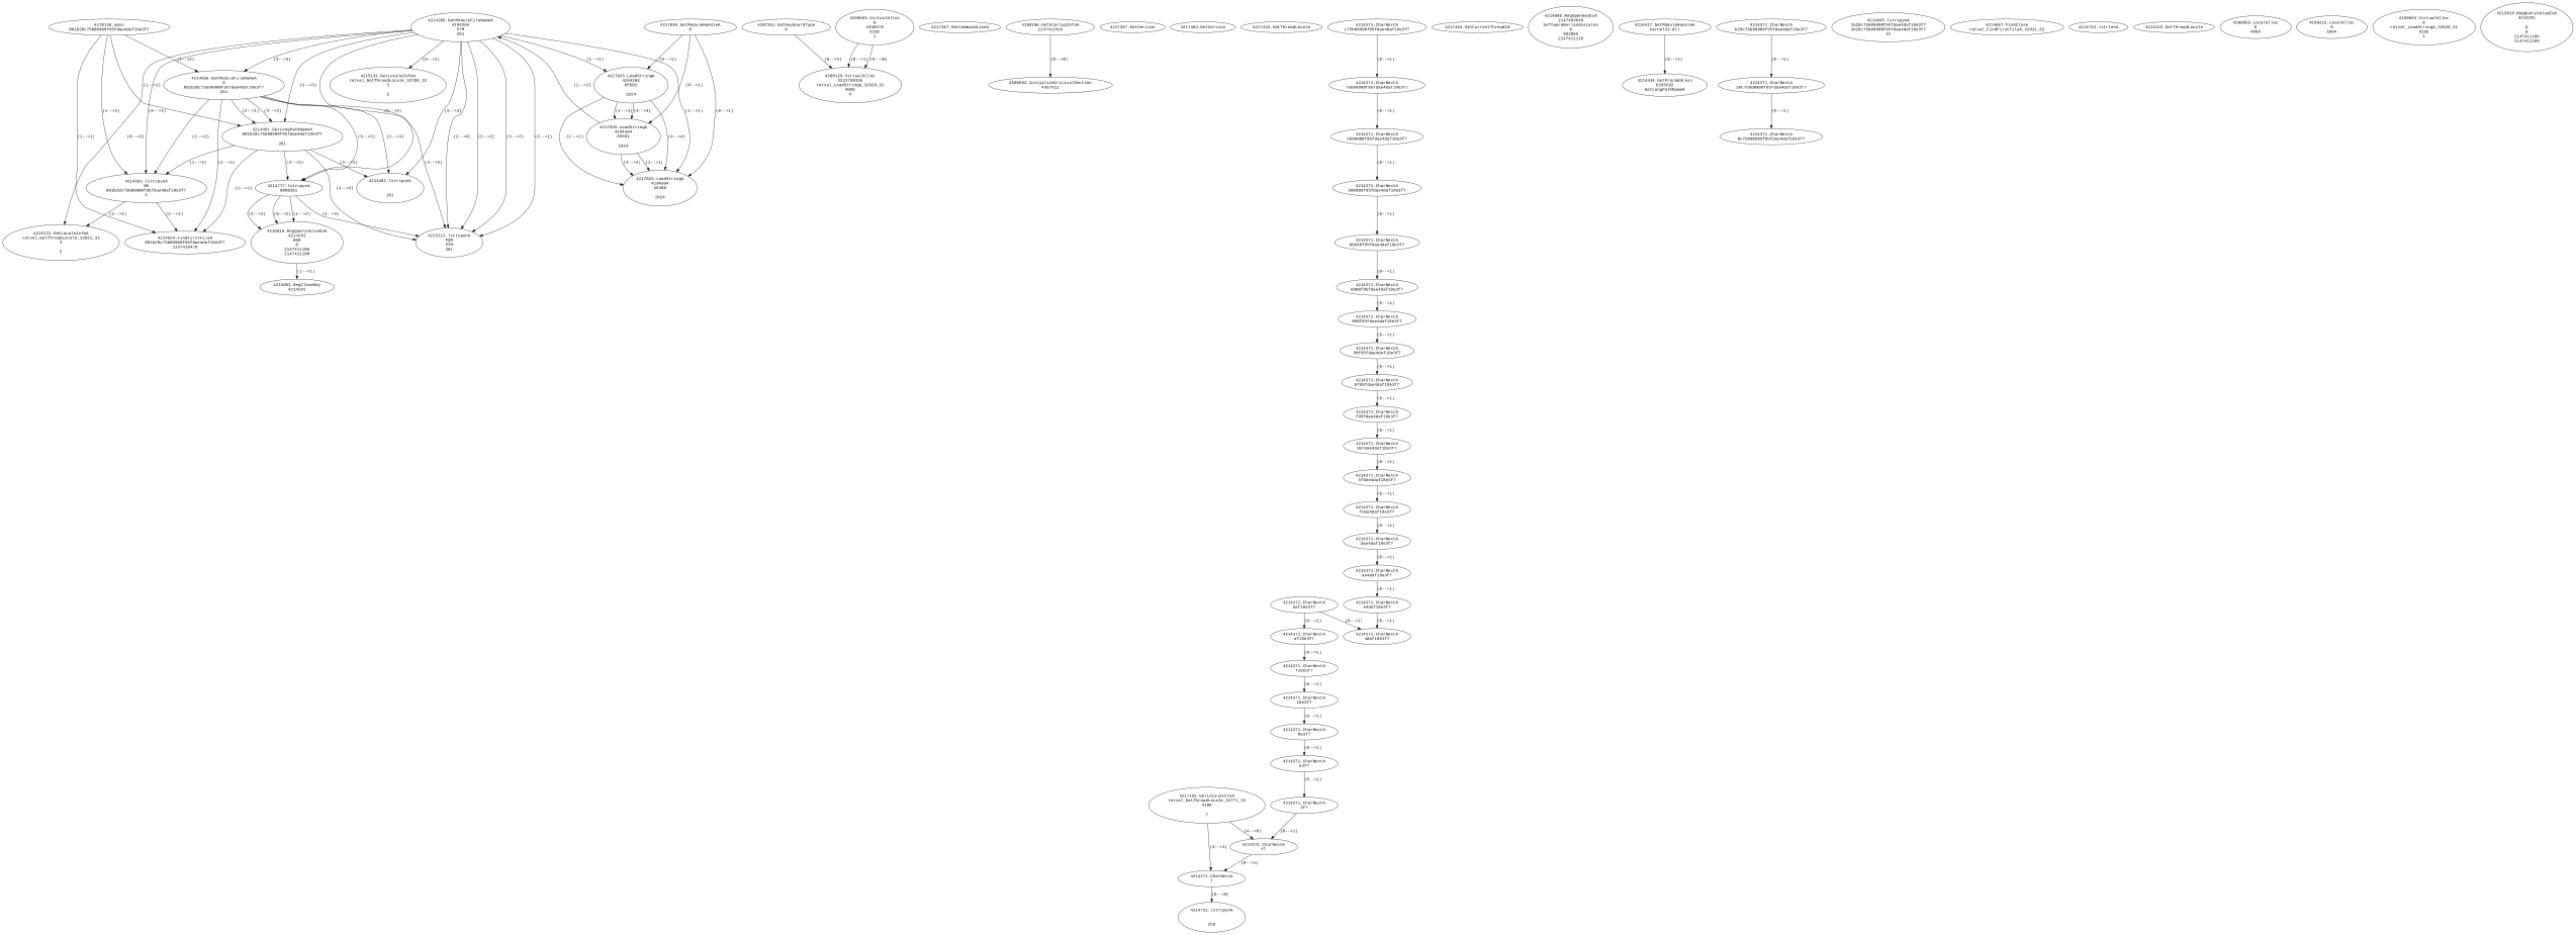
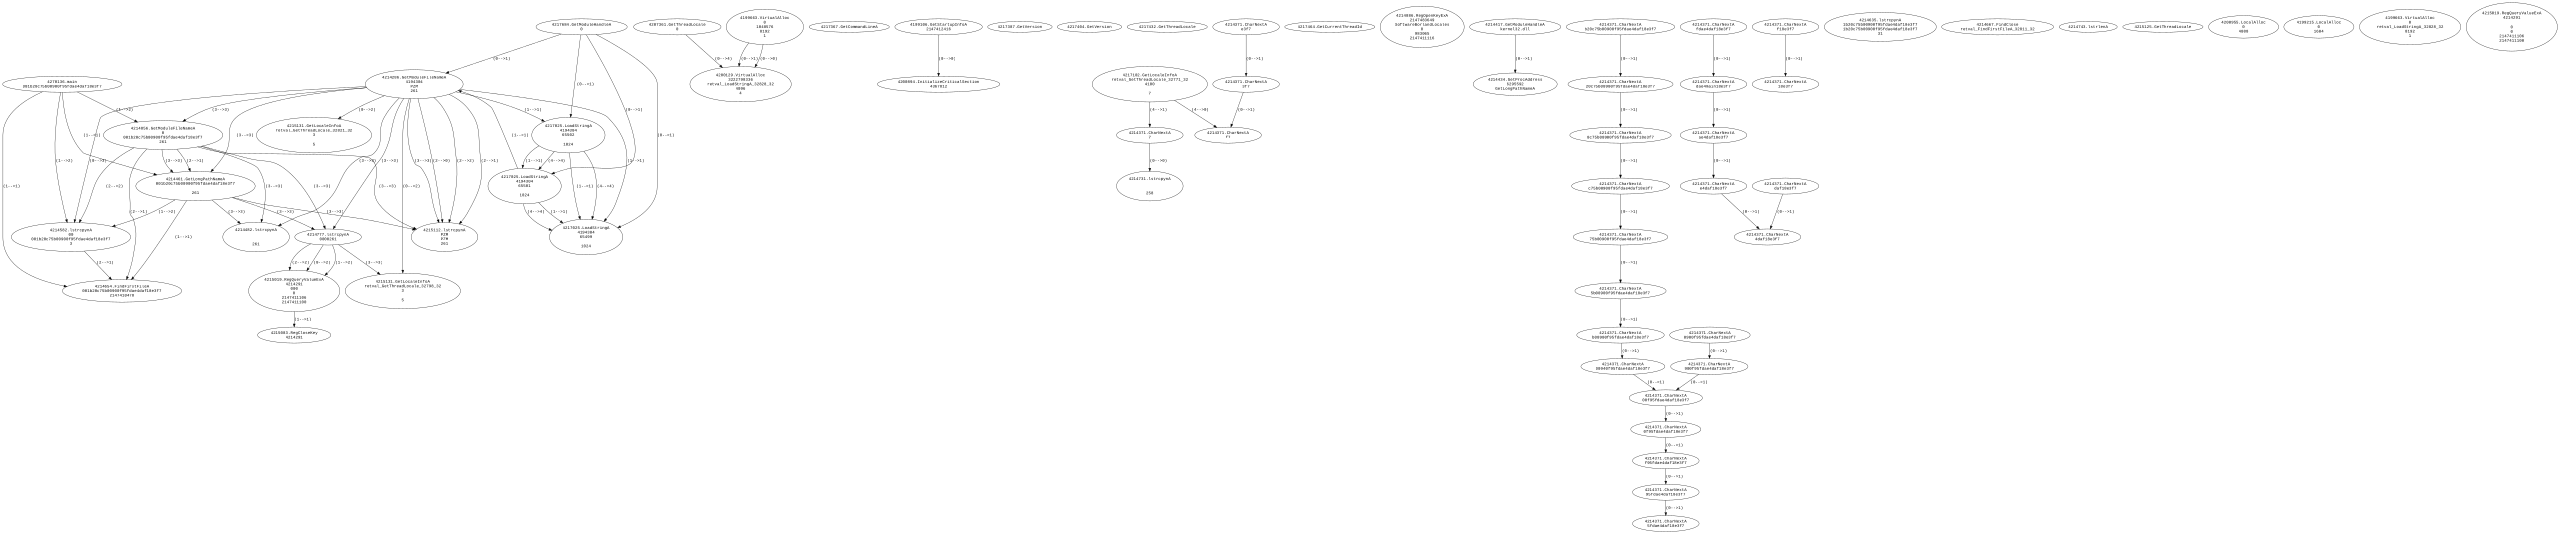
  digraph {
    fontname="Liberation Mono"
    node [fontname="Liberation Mono"]
    edge [fontname="Liberation Mono"]
    n1 [label="4270136.main\n001b20c75b00900f95fdae4daf18e3f7"]
    n2 [label="4214856.GetModuleFileNameA\n0\n001b20c75b00900f95fdae4daf18e3f7\n261"]
    n3 [label="4214461.GetLongPathNameA\n001b20c75b00900f95fdae4daf18e3f7\n\n261"]
    n4 [label="4214582.lstrcpynA\n00\n001b20c75b00900f95fdae4daf18e3f7\n3"]
    n5 [label="4214654.FindFirstFileA\n001b20c75b00900f95fdae4daf18e3f7\n2147410478"]
    n6 [label="4214777.lstrcpynA\n0000261"]
    n7 [label="4215112.lstrcpynA\nPZM\nPZM\n261"]
    n8 [label="4214482.lstrcpynA\n\n\n261"]
    n9 [label="4215131.GetLocaleInfoA\nretval_GetThreadLocale_32821_32\n3\n\n5"]
    n10 [label="4217684.GetModuleHandleA\n0"]
    n11 [label="4214286.GetModuleFileNameA\n4194304\nPZM\n261"]
    n12 [label="4217025.LoadStringA\n4194304\n65502\n\n1024"]
    n13 [label="4217025.LoadStringA\n4194304\n65501\n\n1024"]
    n14 [label="4217025.LoadStringA\n4194304\n65499\n\n1024"]
    n15 [label="4215131.GetLocaleInfoA\nretval_GetThreadLocale_32798_32\n3\n\n5"]
-   n16 [label="4207361.GetKeyboardType\n0"]
+   n16 [label="4207361.GetThreadLocale\n0"]
    n17 [label="4200129.VirtualAlloc\n3222798336\nretval_LoadStringA_32828_32\n4096\n4"]
    n18 [label="4217367.GetCommandLineA\n"]
    n19 [label="4199106.GetStartupInfoA\n2147412416"]
-   n20 [label="4500894.InitializeCriticalSection\n4367812"]
+   n20 [label="4200894.InitializeCriticalSection\n4367812"]
    n21 [label="4217387.GetVersion\n"]
    n22 [label="4217404.GetVersion\n"]
    n23 [label="4217432.GetThreadLocale\n"]
    n24 [label="4217102.GetLocaleInfoA\nretval_GetThreadLocale_32771_32\n4100\n\n7"]
    n25 [label="4214371.CharNextA\nf7"]
    n26 [label="4214371.CharNextA\n7"]
    n27 [label="4214731.lstrcpynA\n\n\n258"]
    n28 [label="4217464.GetCurrentThreadId\n"]
    n29 [label="4215019.RegQueryValueExA\n4214291\n000\n0\n2147411106\n2147411100"]
    n30 [label="4214886.RegOpenKeyExA\n2147483649\nSoftware\Borland\Locales\n0\n983065\n2147411116"]
    n31 [label="4214417.GetModuleHandleA\nkernel32.dll"]
    n32 [label="4214434.GetProcAddress\n6295592\nGetLongPathNameA"]
    n33 [label="4214371.CharNextA\nb20c75b00900f95fdae4daf18e3f7"]
    n34 [label="4214371.CharNextA\n20c75b00900f95fdae4daf18e3f7"]
    n35 [label="4214371.CharNextA\n0c75b00900f95fdae4daf18e3f7"]
    n36 [label="4214371.CharNextA\nc75b00900f95fdae4daf18e3f7"]
    n37 [label="4214371.CharNextA\n75b00900f95fdae4daf18e3f7"]
    n38 [label="4214371.CharNextA\n5b00900f95fdae4daf18e3f7"]
    n39 [label="4214371.CharNextA\nb00900f95fdae4daf18e3f7"]
    n40 [label="4214371.CharNextA\n00940f95fdae4daf18e3f7"]
    n41 [label="4214371.CharNextA\n0900f95fdae4daf18e3f7"]
    n42 [label="4214371.CharNextA\n900f95fdae4daf18e3f7"]
    n43 [label="4214371.CharNextA\n00f95fdae4daf18e3f7"]
    n44 [label="4214371.CharNextA\n0f95fdae4daf18e3f7"]
    n45 [label="4214371.CharNextA\nf95fdae4daf18e3f7"]
    n46 [label="4214371.CharNextA\n95fdae4daf18e3f7"]
    n47 [label="4214371.CharNextA\n5fdae4daf18e3f7"]
    n48 [label="4214371.CharNextA\nfdae4daf18e3f7"]
-   n49 [label="4214371.CharNextA\ndae4daf18e3f7"]
+   n49 [label="4214371.CharNextA\ndae4main18e3f7"]
    n50 [label="4214371.CharNextA\nae4daf18e3f7"]
    n51 [label="4214371.CharNextA\ne4daf18e3f7"]
    n52 [label="4214371.CharNextA\n4daf18e3f7"]
    n53 [label="4214371.CharNextA\ndaf18e3f7"]
-   n54 [label="4214371.CharNextA\naf18e3f7"]
    n55 [label="4214371.CharNextA\nf18e3f7"]
    n56 [label="4214371.CharNextA\n18e3f7"]
-   n57 [label="4214371.CharNextA\n8e3f7"]
    n58 [label="4214371.CharNextA\ne3f7"]
    n59 [label="4214371.CharNextA\n3f7"]
    n60 [label="4214635.lstrcpynA\n1b20c75b00900f95fdae4daf18e3f7\n1b20c75b00900f95fdae4daf18e3f7\n31"]
    n61 [label="4214667.FindClose\nretval_FindFirstFileA_32811_32"]
    n62 [label="4214743.lstrlenA\n"]
    n63 [label="4215083.RegCloseKey\n4214291"]
    n64 [label="4215125.GetThreadLocale\n"]
    n65 [label="4200955.LocalAlloc\n0\n4088"]
    n66 [label="4199663.VirtualAlloc\n0\n1048576\n8192\n1"]
    n67 [label="4199215.LocalAlloc\n0\n1604"]
    n68 [label="4199663.VirtualAlloc\n0\nretval_LoadStringA_32828_32\n8192\n1"]
    n69 [label="4215019.RegQueryValueExA\n4214291\n\n0\n0\n2147411106\n2147411100"]
    n1 -> n2 [label="(1-->2)"]
    n1 -> n3 [label="(1-->1)"]
    n1 -> n4 [label="(1-->2)"]
    n1 -> n5 [label="(1-->1)"]
    n2 -> n3 [label="(2-->1)"]
    n2 -> n3 [label="(3-->3)"]
    n2 -> n4 [label="(2-->2)"]
    n2 -> n5 [label="(2-->1)"]
    n2 -> n6 [label="(3-->3)"]
    n2 -> n7 [label="(3-->3)"]
    n2 -> n8 [label="(3-->3)"]
    n3 -> n4 [label="(1-->2)"]
    n3 -> n5 [label="(1-->1)"]
    n3 -> n6 [label="(3-->3)"]
    n3 -> n7 [label="(3-->3)"]
    n3 -> n8 [label="(3-->3)"]
    n4 -> n5 [label="(2-->1)"]
-   n4 -> n9 [label="(3-->2)"]
-   n6 -> n7 [label="(3-->3)"]
+   n6 -> n15 [label="(3-->3)"]
    n6 -> n29 [label="(1-->2)"]
    n6 -> n29 [label="(2-->2)"]
    n6 -> n29 [label="(0-->2)"]
+   n10 -> n11 [label="(0-->1)"]
    n10 -> n12 [label="(0-->1)"]
    n10 -> n13 [label="(0-->1)"]
    n10 -> n14 [label="(0-->1)"]
    n11 -> n2 [label="(3-->3)"]
    n11 -> n3 [label="(3-->3)"]
    n11 -> n4 [label="(0-->3)"]
    n11 -> n6 [label="(3-->3)"]
    n11 -> n7 [label="(2-->1)"]
    n11 -> n7 [label="(2-->2)"]
    n11 -> n7 [label="(3-->3)"]
    n11 -> n7 [label="(2-->0)"]
    n11 -> n8 [label="(3-->3)"]
    n11 -> n9 [label="(0-->2)"]
    n11 -> n12 [label="(1-->1)"]
    n11 -> n14 [label="(1-->1)"]
    n11 -> n15 [label="(0-->2)"]
    n12 -> n13 [label="(1-->1)"]
    n12 -> n13 [label="(4-->4)"]
    n12 -> n14 [label="(1-->1)"]
    n12 -> n14 [label="(4-->4)"]
    n13 -> n11 [label="(1-->1)"]
    n13 -> n14 [label="(1-->1)"]
    n13 -> n14 [label="(4-->4)"]
    n16 -> n17 [label="(0-->4)"]
    n19 -> n20 [label="(0-->0)"]
    n24 -> n25 [label="(4-->0)"]
    n24 -> n26 [label="(4-->1)"]
-   n25 -> n26 [label="(0-->1)"]
    n26 -> n27 [label="(0-->0)"]
    n29 -> n63 [label="(1-->1)"]
    n31 -> n32 [label="(0-->1)"]
    n33 -> n34 [label="(0-->1)"]
    n34 -> n35 [label="(0-->1)"]
+   n35 -> n36 [label="(0-->1)"]
    n36 -> n37 [label="(0-->1)"]
    n37 -> n38 [label="(0-->1)"]
    n38 -> n39 [label="(0-->1)"]
    n39 -> n40 [label="(0-->1)"]
-   n40 -> n41 [label="(0-->1)"]
+   n40 -> n43 [label="(0-->1)"]
    n41 -> n42 [label="(0-->1)"]
    n42 -> n43 [label="(0-->1)"]
    n43 -> n44 [label="(0-->1)"]
    n44 -> n45 [label="(0-->1)"]
    n45 -> n46 [label="(0-->1)"]
    n46 -> n47 [label="(0-->1)"]
-   n47 -> n48 [label="(0-->1)"]
    n48 -> n49 [label="(0-->1)"]
    n49 -> n50 [label="(0-->1)"]
    n50 -> n51 [label="(0-->1)"]
    n51 -> n52 [label="(0-->1)"]
    n53 -> n52 [label="(0-->1)"]
-   n53 -> n54 [label="(0-->1)"]
-   n54 -> n55 [label="(0-->1)"]
    n55 -> n56 [label="(0-->1)"]
-   n56 -> n57 [label="(0-->1)"]
-   n57 -> n58 [label="(0-->1)"]
    n58 -> n59 [label="(0-->1)"]
    n59 -> n25 [label="(0-->1)"]
    n66 -> n17 [label="(0-->1)"]
    n66 -> n17 [label="(0-->0)"]
  }
